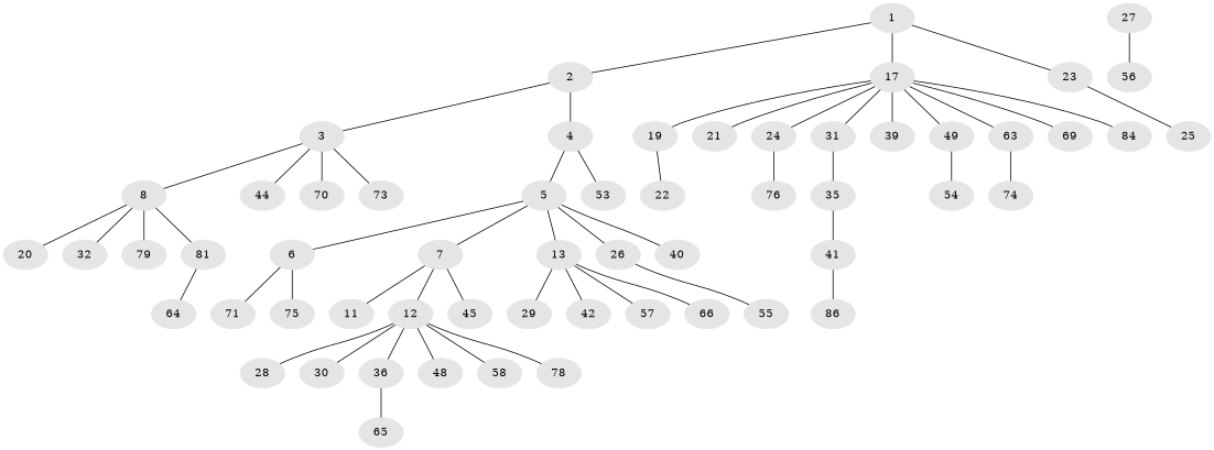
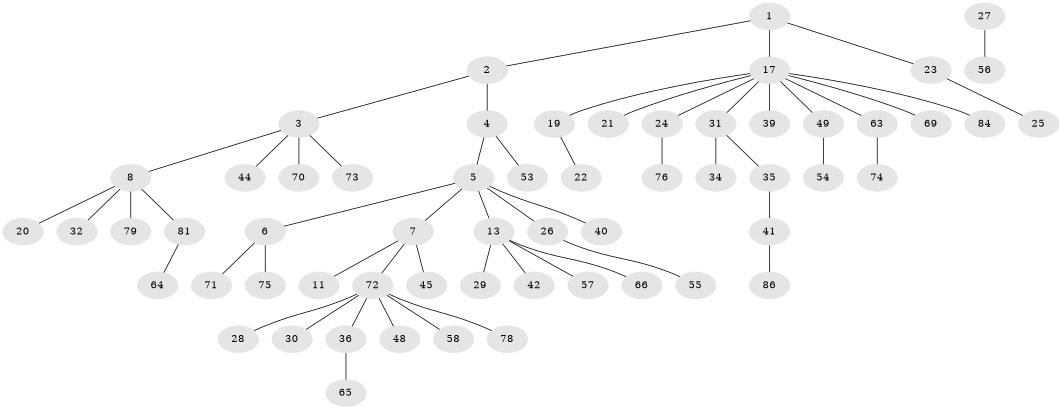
  graph {
    node [color=gray90 style=filled]
    1 [super="+16"]
    2 [super="+67"]
    17 [super="+18"]
    23 [super="+47"]
    3 [super="+52"]
    4 [super="+68"]
    19 [super="+33"]
    21 [super="+82"]
    24 [super="+38"]
    31
    39 [super="+73"]
    49
    63
    69
    84
    25 [super="+87"]
    27
    56
    8 [super="+15"]
    44 [super="+61"]
    70
    n22 [label=73]
    5 [super="+10"]
    53
    20
    32
    n27 [label=79]
    81
    6 [super="+51"]
    7 [super="+9"]
    13 [super="+14"]
    26 [super="+50"]
    40
    71
    75
    11 [super="+43"]
-   12 [super="+37"]
+   12 [super="+37" label=72]
    45 [super="+80"]
    29
    42 [super="+59"]
    57
    66
    55
    28 [super="+46"]
    30
    36 [super="+62"]
    48
    58
    78
    64
    65 [super="+83"]
    22
    76
+   34 [super="+60"]
    35 [super="+79"]
    54
    74
    41 [super="+85"]
    86
    1 -- 2
    1 -- 17
    1 -- 23
    2 -- 3
    2 -- 4
    17 -- 19
    17 -- 21
    17 -- 24
    17 -- 31
    17 -- 39
    17 -- 49
    17 -- 63
    17 -- 69
    17 -- 84
    23 -- 25
    3 -- 8
    3 -- 44
    3 -- 70
    3 -- n22
    4 -- 5
    4 -- 53
    19 -- 22
    24 -- 76
+   31 -- 34
    31 -- 35
    49 -- 54
    63 -- 74
    27 -- 56
    8 -- 20
    8 -- 32
    8 -- n27
    8 -- 81
    5 -- 6
    5 -- 7
    5 -- 13
    5 -- 26
    5 -- 40
    81 -- 64
    6 -- 71
    6 -- 75
    7 -- 11
    7 -- 12
    7 -- 45
    13 -- 29
    13 -- 42
    13 -- 57
    13 -- 66
    26 -- 55
    12 -- 28
    12 -- 30
    12 -- 36
    12 -- 48
    12 -- 58
    12 -- 78
    36 -- 65
    35 -- 41
    41 -- 86
  }
